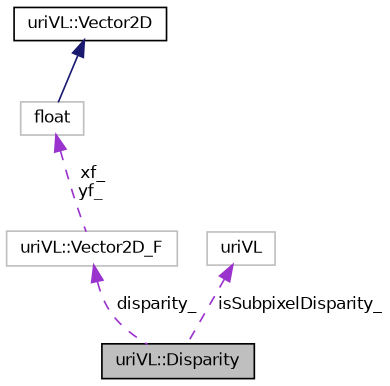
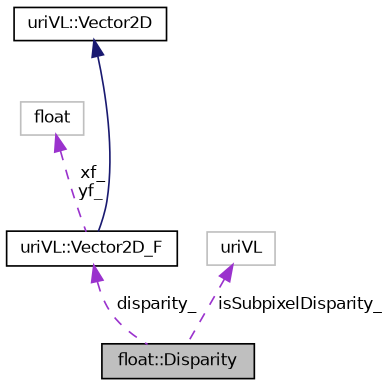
  digraph {
    node [color=black fillcolor=white fontname=Helvetica fontsize=10 shape=record style=filled]
    edge [color=darkorchid3 dir=back fontname=Helvetica fontsize=10 labelfontname=Helvetica labelfontsize=10 style=dashed]
-   n1 [fillcolor=grey75 fontcolor=black height=0.2 label="uriVL::Disparity" width=0.4]
+   n1 [fillcolor=grey75 fontcolor=black height=0.2 label="float::Disparity" width=0.4]
    n2 [color=grey75 height=0.2 label=float width=0.4]
-   n3 [color=grey75 height=0.2 label="uriVL::Vector2D_F" width=0.4]
+   n3 [height=0.2 label="uriVL::Vector2D_F" width=0.4]
    n4 [color=grey75 height=0.2 label=uriVL width=0.4]
    n5 [height=0.2 label="uriVL::Vector2D" width=0.4]
    n2 -> n3 [label=" xf_\nyf_"]
    n3 -> n1 [label=" disparity_"]
    n4 -> n1 [label=" isSubpixelDisparity_"]
-   n5 -> n2 [color=midnightblue style=solid]
+   n5 -> n3 [color=midnightblue style=solid]
  }
